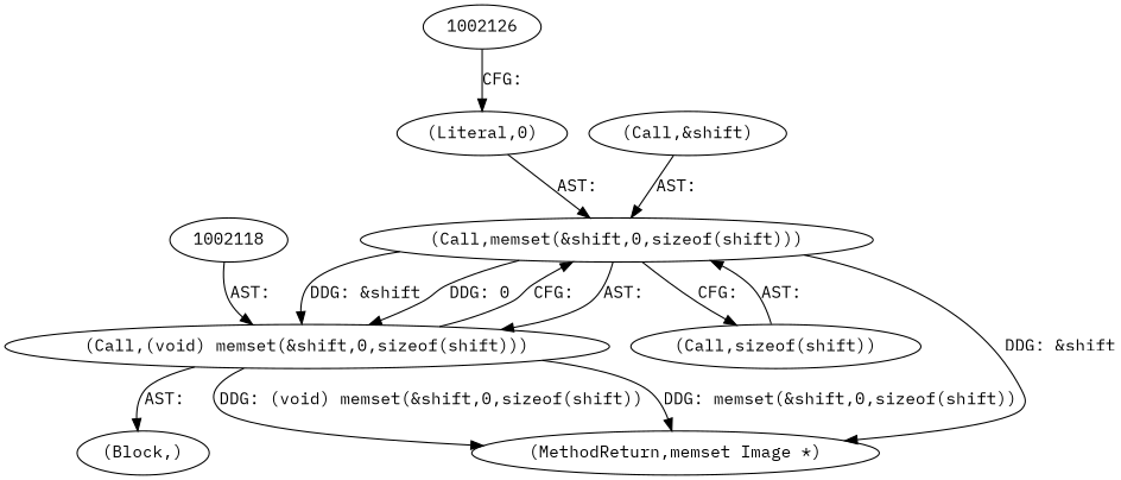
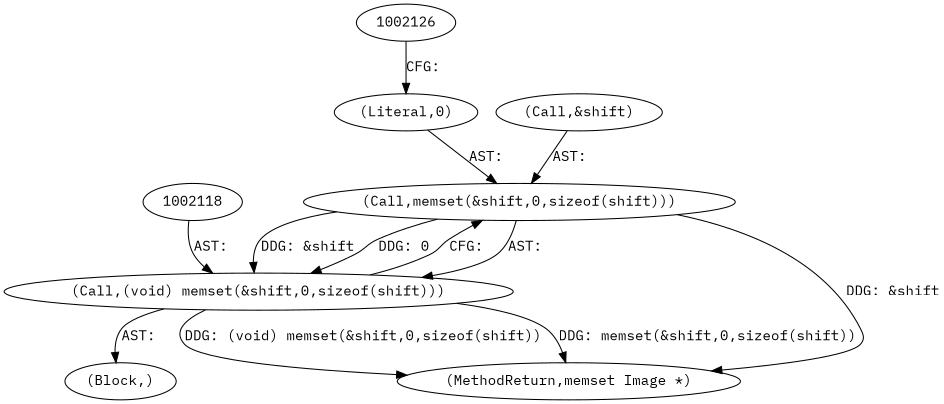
  digraph {
    fontname="IBM Plex Mono"
    node [fontname="IBM Plex Mono"]
    edge [fontname="IBM Plex Mono"]
    n1 [label="(Call,memset(&shift,0,sizeof(shift)))"]
    n2 [label="(Call,(void) memset(&shift,0,sizeof(shift)))"]
-   n3 [label="(Call,sizeof(shift))"]
    n4 [label="(MethodReturn,memset Image *)"]
    n5 [label="(Block,)"]
    n6 [label="(Literal,0)"]
    n7 [label="(Call,&shift)"]
    1002118
    1002126
    n1 -> n2 [label="AST: "]
    n1 -> n2 [label="DDG: &shift"]
    n1 -> n2 [label="DDG: 0"]
-   n1 -> n3 [label="CFG: "]
    n1 -> n4 [label="DDG: &shift"]
    n2 -> n1 [label="CFG: "]
    n2 -> n4 [label="DDG: memset(&shift,0,sizeof(shift))"]
    n2 -> n4 [label="DDG: (void) memset(&shift,0,sizeof(shift))"]
    n2 -> n5 [label="AST: "]
-   n3 -> n1 [label="AST: "]
    n6 -> n1 [label="AST: "]
    n7 -> n1 [label="AST: "]
    1002118 -> n2 [label="AST: "]
    1002126 -> n6 [label="CFG: "]
  }
